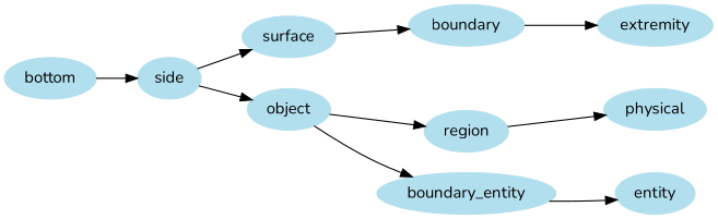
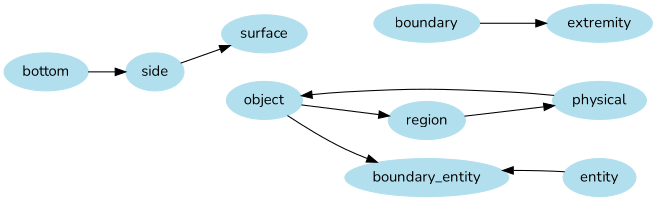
  digraph {
    fontname=Nunito
    rankdir=LR
    node [color=lightblue2 fontname=Nunito style=filled]
    edge [fontname=Nunito]
    bottom
    side
    surface
    boundary
    extremity
    n6 [label=physical]
    region
    object
    n9 [label=boundary_entity]
    entity
    bottom -> side
    side -> surface
-   surface -> boundary
    boundary -> extremity
-   side -> object
+   n6 -> object
    region -> n6
    object -> region
    object -> n9
-   n9 -> entity
+   entity -> n9
  }
